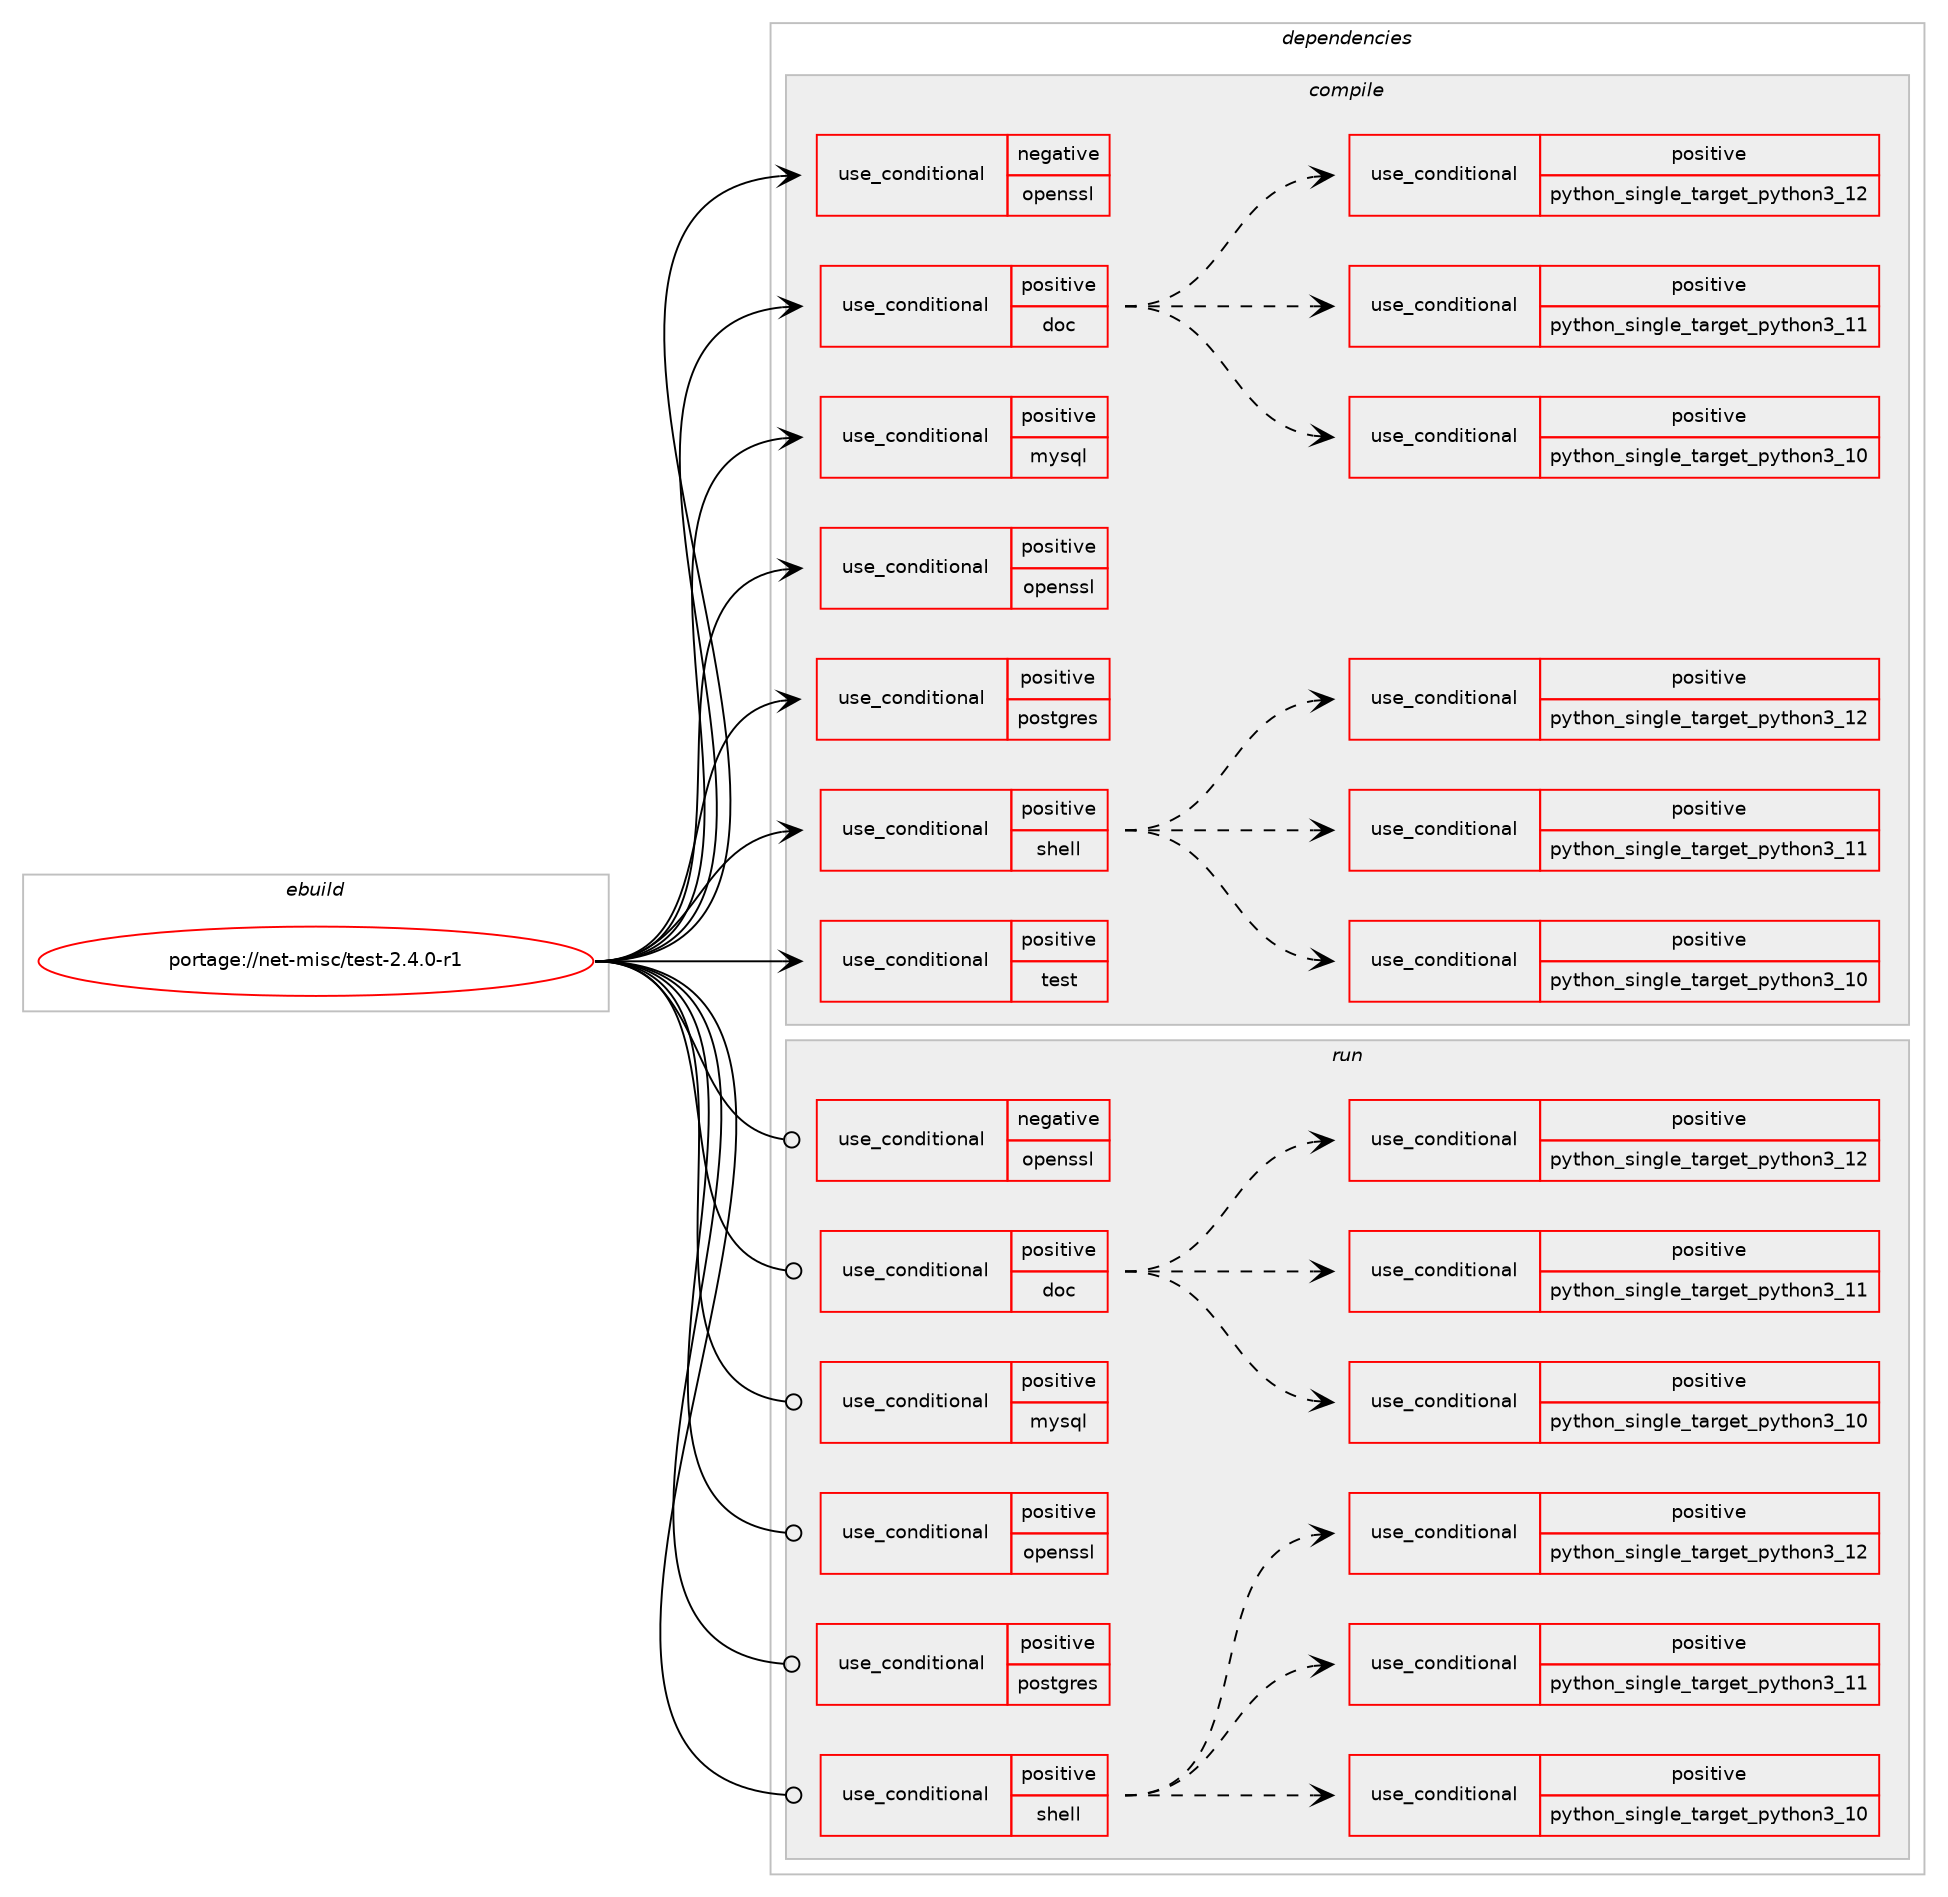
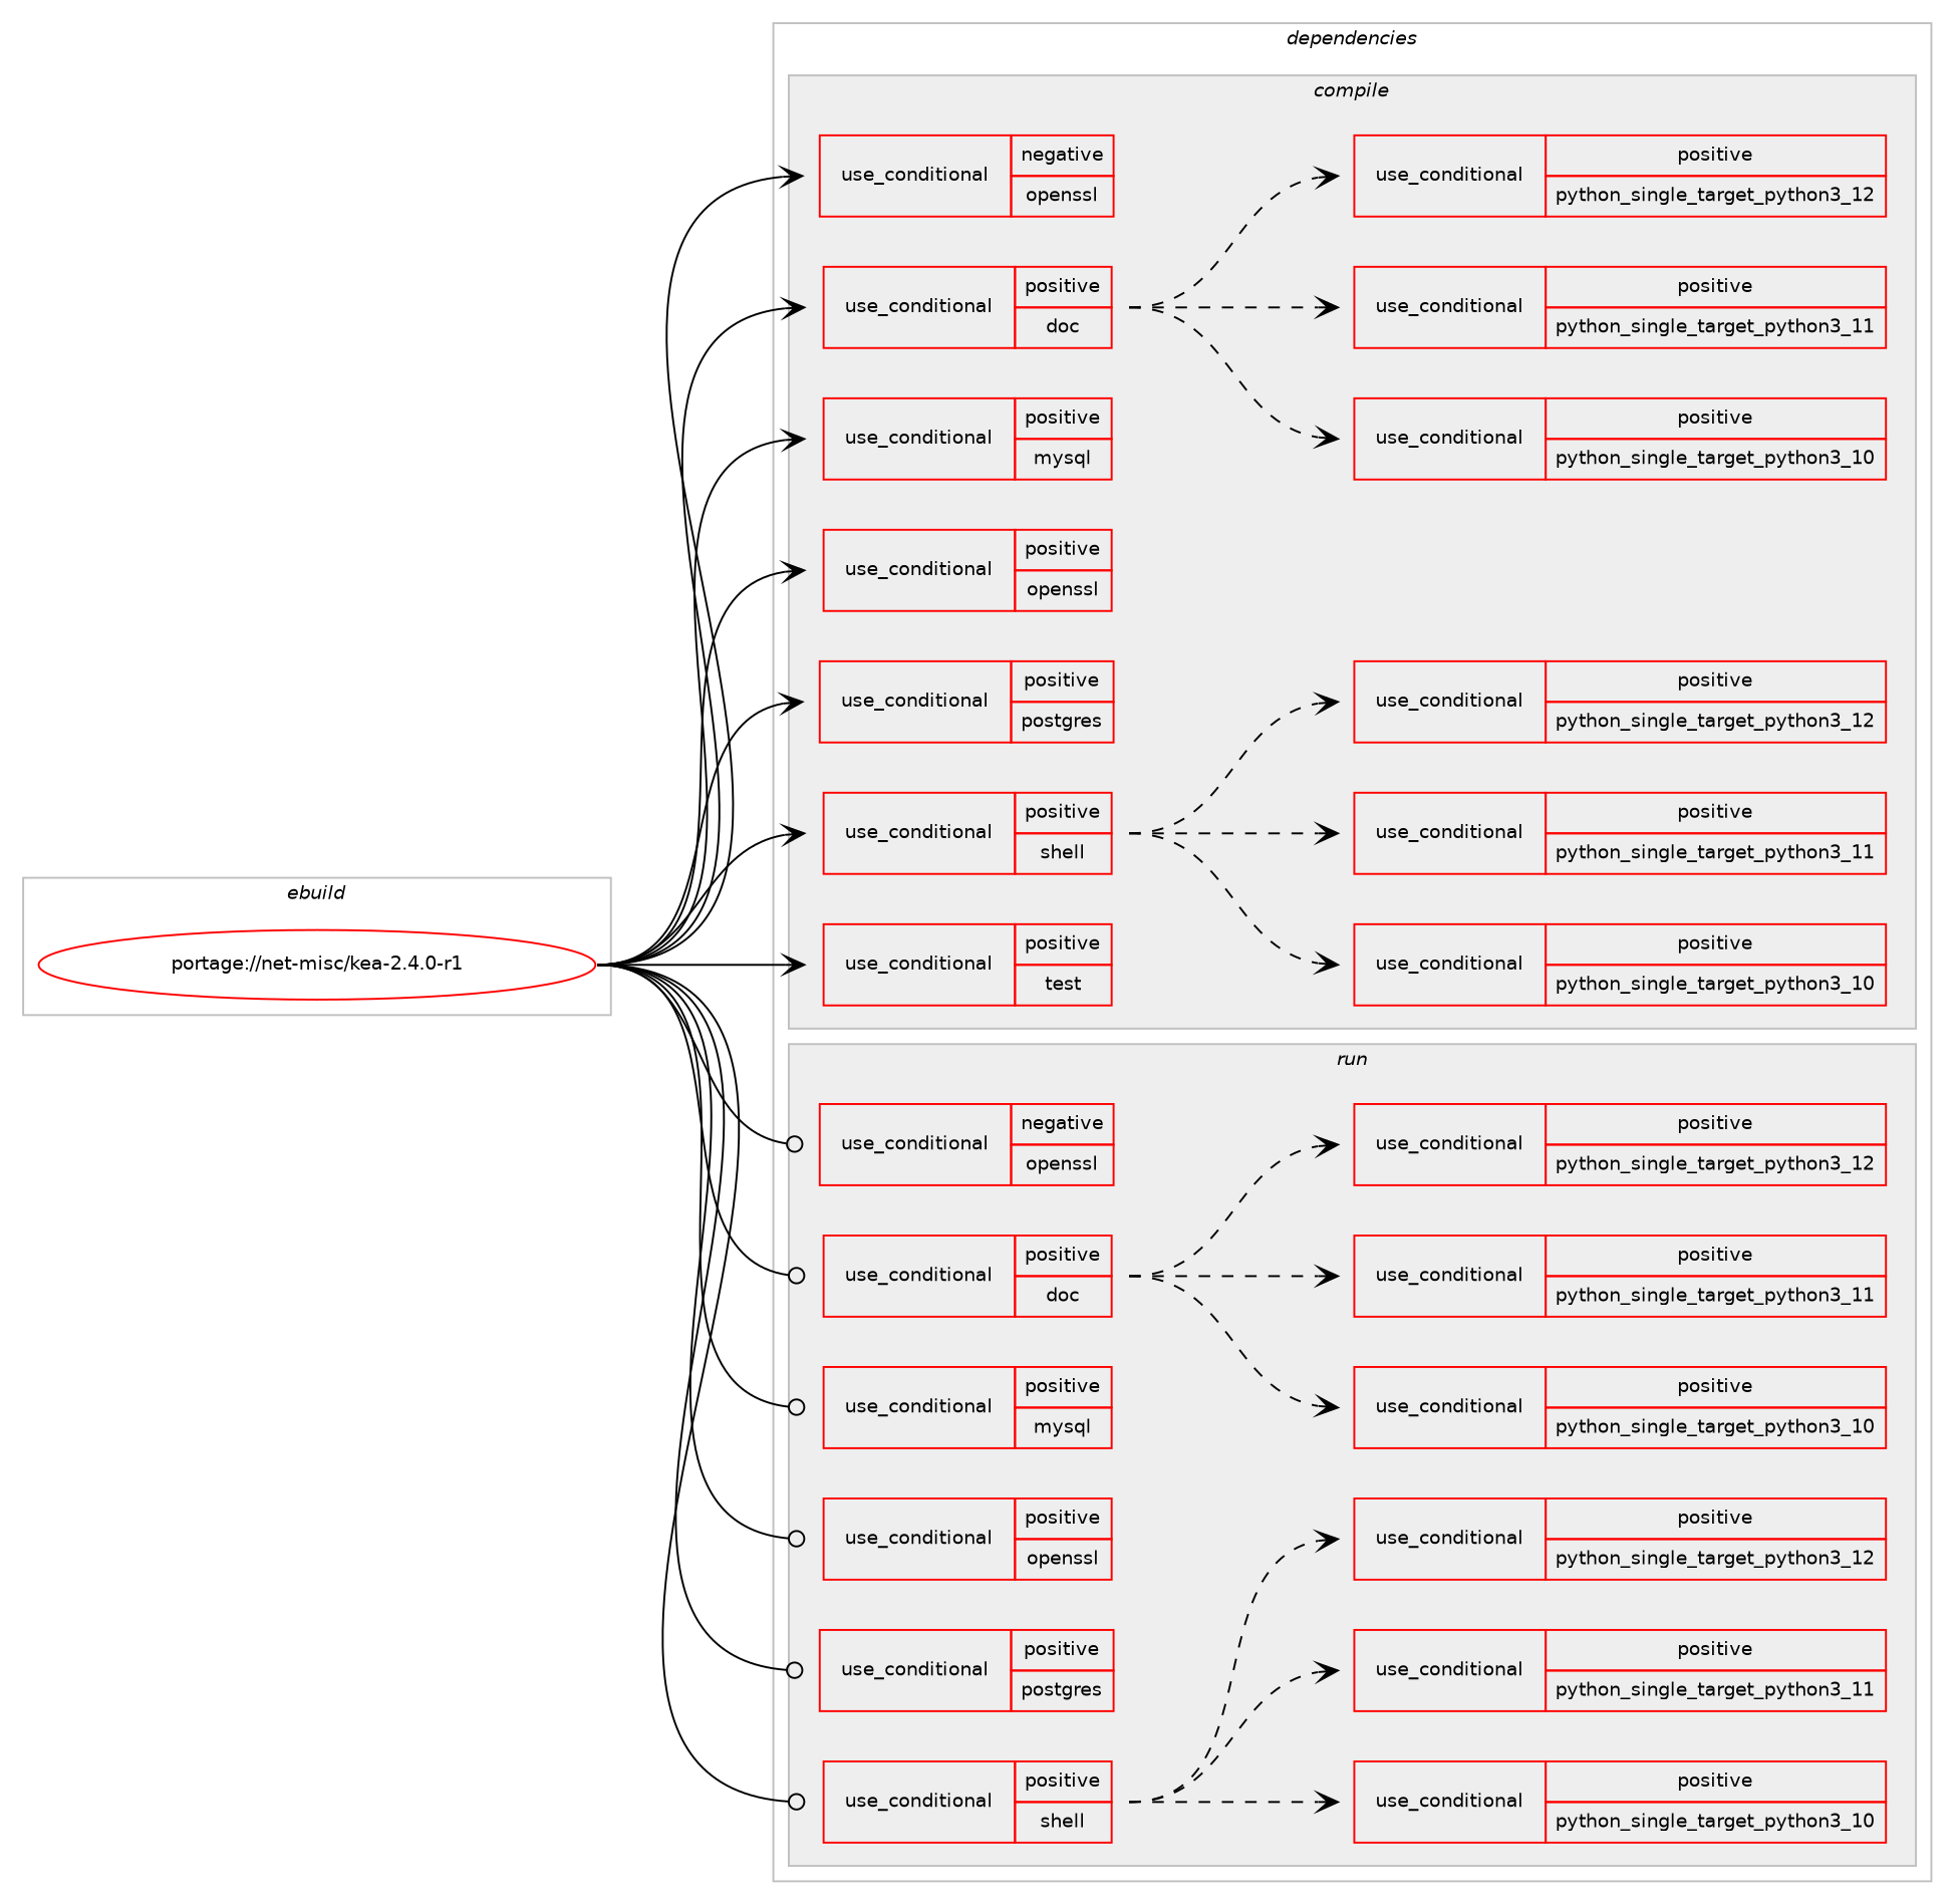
  digraph {
    compound=true
    concentrate=true
    fontname=Helvetica
    fontsize=10
    newrank=true
    rankdir=LR
    ranksep=1.5
    node [color=red fontname=Helvetica fontsize=10 shape=none]
    edge [arrowhead=vee headport=w style=solid tailport=e weight=20]
-   n1 [label="portage://net-misc/test-2.4.0-r1" width=4 shape=""]
+   n1 [label="portage://net-misc/kea-2.4.0-r1" width=4 shape=""]
    n2 [label=<<TABLE BORDER="0" CELLBORDER="1" CELLSPACING="0" CELLPADDING="4"><TR><TD ROWSPAN="3" CELLPADDING="10">use_conditional</TD></TR><TR><TD>negative</TD></TR><TR><TD>openssl</TD></TR></TABLE>>]
    n3 [label=<<TABLE BORDER="0" CELLBORDER="1" CELLSPACING="0" CELLPADDING="4"><TR><TD ROWSPAN="3" CELLPADDING="10">use_conditional</TD></TR><TR><TD>positive</TD></TR><TR><TD>python_single_target_python3_10</TD></TR></TABLE>>]
    n4 [label=<<TABLE BORDER="0" CELLBORDER="1" CELLSPACING="0" CELLPADDING="4"><TR><TD ROWSPAN="3" CELLPADDING="10">use_conditional</TD></TR><TR><TD>positive</TD></TR><TR><TD>python_single_target_python3_11</TD></TR></TABLE>>]
    n5 [label=<<TABLE BORDER="0" CELLBORDER="1" CELLSPACING="0" CELLPADDING="4"><TR><TD ROWSPAN="3" CELLPADDING="10">use_conditional</TD></TR><TR><TD>positive</TD></TR><TR><TD>python_single_target_python3_12</TD></TR></TABLE>>]
    n6 [label=<<TABLE BORDER="0" CELLBORDER="1" CELLSPACING="0" CELLPADDING="4"><TR><TD ROWSPAN="3" CELLPADDING="10">use_conditional</TD></TR><TR><TD>positive</TD></TR><TR><TD>doc</TD></TR></TABLE>>]
    n7 [label=<<TABLE BORDER="0" CELLBORDER="1" CELLSPACING="0" CELLPADDING="4"><TR><TD ROWSPAN="3" CELLPADDING="10">use_conditional</TD></TR><TR><TD>positive</TD></TR><TR><TD>mysql</TD></TR></TABLE>>]
    n8 [label=<<TABLE BORDER="0" CELLBORDER="1" CELLSPACING="0" CELLPADDING="4"><TR><TD ROWSPAN="3" CELLPADDING="10">use_conditional</TD></TR><TR><TD>positive</TD></TR><TR><TD>openssl</TD></TR></TABLE>>]
    n9 [label=<<TABLE BORDER="0" CELLBORDER="1" CELLSPACING="0" CELLPADDING="4"><TR><TD ROWSPAN="3" CELLPADDING="10">use_conditional</TD></TR><TR><TD>positive</TD></TR><TR><TD>postgres</TD></TR></TABLE>>]
    n10 [label=<<TABLE BORDER="0" CELLBORDER="1" CELLSPACING="0" CELLPADDING="4"><TR><TD ROWSPAN="3" CELLPADDING="10">use_conditional</TD></TR><TR><TD>positive</TD></TR><TR><TD>python_single_target_python3_10</TD></TR></TABLE>>]
    n11 [label=<<TABLE BORDER="0" CELLBORDER="1" CELLSPACING="0" CELLPADDING="4"><TR><TD ROWSPAN="3" CELLPADDING="10">use_conditional</TD></TR><TR><TD>positive</TD></TR><TR><TD>python_single_target_python3_11</TD></TR></TABLE>>]
    n12 [label=<<TABLE BORDER="0" CELLBORDER="1" CELLSPACING="0" CELLPADDING="4"><TR><TD ROWSPAN="3" CELLPADDING="10">use_conditional</TD></TR><TR><TD>positive</TD></TR><TR><TD>python_single_target_python3_12</TD></TR></TABLE>>]
    n13 [label=<<TABLE BORDER="0" CELLBORDER="1" CELLSPACING="0" CELLPADDING="4"><TR><TD ROWSPAN="3" CELLPADDING="10">use_conditional</TD></TR><TR><TD>positive</TD></TR><TR><TD>shell</TD></TR></TABLE>>]
    n14 [label=<<TABLE BORDER="0" CELLBORDER="1" CELLSPACING="0" CELLPADDING="4"><TR><TD ROWSPAN="3" CELLPADDING="10">use_conditional</TD></TR><TR><TD>positive</TD></TR><TR><TD>test</TD></TR></TABLE>>]
    n15 [label=<<TABLE BORDER="0" CELLBORDER="1" CELLSPACING="0" CELLPADDING="4"><TR><TD ROWSPAN="3" CELLPADDING="10">use_conditional</TD></TR><TR><TD>negative</TD></TR><TR><TD>openssl</TD></TR></TABLE>>]
    n16 [label=<<TABLE BORDER="0" CELLBORDER="1" CELLSPACING="0" CELLPADDING="4"><TR><TD ROWSPAN="3" CELLPADDING="10">use_conditional</TD></TR><TR><TD>positive</TD></TR><TR><TD>python_single_target_python3_10</TD></TR></TABLE>>]
    n17 [label=<<TABLE BORDER="0" CELLBORDER="1" CELLSPACING="0" CELLPADDING="4"><TR><TD ROWSPAN="3" CELLPADDING="10">use_conditional</TD></TR><TR><TD>positive</TD></TR><TR><TD>python_single_target_python3_11</TD></TR></TABLE>>]
    n18 [label=<<TABLE BORDER="0" CELLBORDER="1" CELLSPACING="0" CELLPADDING="4"><TR><TD ROWSPAN="3" CELLPADDING="10">use_conditional</TD></TR><TR><TD>positive</TD></TR><TR><TD>python_single_target_python3_12</TD></TR></TABLE>>]
    n19 [label=<<TABLE BORDER="0" CELLBORDER="1" CELLSPACING="0" CELLPADDING="4"><TR><TD ROWSPAN="3" CELLPADDING="10">use_conditional</TD></TR><TR><TD>positive</TD></TR><TR><TD>doc</TD></TR></TABLE>>]
    n20 [label=<<TABLE BORDER="0" CELLBORDER="1" CELLSPACING="0" CELLPADDING="4"><TR><TD ROWSPAN="3" CELLPADDING="10">use_conditional</TD></TR><TR><TD>positive</TD></TR><TR><TD>mysql</TD></TR></TABLE>>]
    n21 [label=<<TABLE BORDER="0" CELLBORDER="1" CELLSPACING="0" CELLPADDING="4"><TR><TD ROWSPAN="3" CELLPADDING="10">use_conditional</TD></TR><TR><TD>positive</TD></TR><TR><TD>openssl</TD></TR></TABLE>>]
    n22 [label=<<TABLE BORDER="0" CELLBORDER="1" CELLSPACING="0" CELLPADDING="4"><TR><TD ROWSPAN="3" CELLPADDING="10">use_conditional</TD></TR><TR><TD>positive</TD></TR><TR><TD>postgres</TD></TR></TABLE>>]
    n23 [label=<<TABLE BORDER="0" CELLBORDER="1" CELLSPACING="0" CELLPADDING="4"><TR><TD ROWSPAN="3" CELLPADDING="10">use_conditional</TD></TR><TR><TD>positive</TD></TR><TR><TD>python_single_target_python3_10</TD></TR></TABLE>>]
    n24 [label=<<TABLE BORDER="0" CELLBORDER="1" CELLSPACING="0" CELLPADDING="4"><TR><TD ROWSPAN="3" CELLPADDING="10">use_conditional</TD></TR><TR><TD>positive</TD></TR><TR><TD>python_single_target_python3_11</TD></TR></TABLE>>]
    n25 [label=<<TABLE BORDER="0" CELLBORDER="1" CELLSPACING="0" CELLPADDING="4"><TR><TD ROWSPAN="3" CELLPADDING="10">use_conditional</TD></TR><TR><TD>positive</TD></TR><TR><TD>python_single_target_python3_12</TD></TR></TABLE>>]
    n26 [label=<<TABLE BORDER="0" CELLBORDER="1" CELLSPACING="0" CELLPADDING="4"><TR><TD ROWSPAN="3" CELLPADDING="10">use_conditional</TD></TR><TR><TD>positive</TD></TR><TR><TD>shell</TD></TR></TABLE>>]
    subgraph cluster_1 {
      color=gray
      label=<<i>ebuild</i>>
      rank=same
      n1
    }
    subgraph cluster_2 {
      color=gray
      label=<<i>dependencies</i>>
      subgraph cluster_3 {
        color=gray
        fillcolor="#eeeeee"
        label=<<i>compile</i>>
        style=filled
        subgraph sub_4 {
          color=gray
          fillcolor="#eeeeee"
          label=<<i>compile</i>>
          style=filled
          n2
        }
        subgraph sub_5 {
          color=gray
          fillcolor="#eeeeee"
          label=<<i>compile</i>>
          style=filled
          n6
          subgraph sub_6 {
            color=gray
            fillcolor="#eeeeee"
            label=<<i>compile</i>>
            style=filled
            n3
          }
          subgraph sub_7 {
            color=gray
            fillcolor="#eeeeee"
            label=<<i>compile</i>>
            style=filled
            n4
          }
          subgraph sub_8 {
            color=gray
            fillcolor="#eeeeee"
            label=<<i>compile</i>>
            style=filled
            n5
          }
        }
        subgraph sub_9 {
          color=gray
          fillcolor="#eeeeee"
          label=<<i>compile</i>>
          style=filled
          n7
        }
        subgraph sub_10 {
          color=gray
          fillcolor="#eeeeee"
          label=<<i>compile</i>>
          style=filled
          n8
        }
        subgraph sub_11 {
          color=gray
          fillcolor="#eeeeee"
          label=<<i>compile</i>>
          style=filled
          n9
        }
        subgraph sub_12 {
          color=gray
          fillcolor="#eeeeee"
          label=<<i>compile</i>>
          style=filled
          n13
          subgraph sub_13 {
            color=gray
            fillcolor="#eeeeee"
            label=<<i>compile</i>>
            style=filled
            n10
          }
          subgraph sub_14 {
            color=gray
            fillcolor="#eeeeee"
            label=<<i>compile</i>>
            style=filled
            n11
          }
          subgraph sub_15 {
            color=gray
            fillcolor="#eeeeee"
            label=<<i>compile</i>>
            style=filled
            n12
          }
        }
        subgraph sub_16 {
          color=gray
          fillcolor="#eeeeee"
          label=<<i>compile</i>>
          style=filled
          n14
        }
      }
      subgraph cluster_17 {
        color=gray
        fillcolor="#eeeeee"
        label=<<i>compile and run</i>>
        style=filled
      }
      subgraph cluster_18 {
        color=gray
        fillcolor="#eeeeee"
        label=<<i>run</i>>
        style=filled
        subgraph sub_19 {
          color=gray
          fillcolor="#eeeeee"
          label=<<i>run</i>>
          style=filled
          n15
        }
        subgraph sub_20 {
          color=gray
          fillcolor="#eeeeee"
          label=<<i>run</i>>
          style=filled
          n19
          subgraph sub_21 {
            color=gray
            fillcolor="#eeeeee"
            label=<<i>run</i>>
            style=filled
            n16
          }
          subgraph sub_22 {
            color=gray
            fillcolor="#eeeeee"
            label=<<i>run</i>>
            style=filled
            n17
          }
          subgraph sub_23 {
            color=gray
            fillcolor="#eeeeee"
            label=<<i>run</i>>
            style=filled
            n18
          }
        }
        subgraph sub_24 {
          color=gray
          fillcolor="#eeeeee"
          label=<<i>run</i>>
          style=filled
          n20
        }
        subgraph sub_25 {
          color=gray
          fillcolor="#eeeeee"
          label=<<i>run</i>>
          style=filled
          n21
        }
        subgraph sub_26 {
          color=gray
          fillcolor="#eeeeee"
          label=<<i>run</i>>
          style=filled
          n22
        }
        subgraph sub_27 {
          color=gray
          fillcolor="#eeeeee"
          label=<<i>run</i>>
          style=filled
          n26
          subgraph sub_28 {
            color=gray
            fillcolor="#eeeeee"
            label=<<i>run</i>>
            style=filled
            n23
          }
          subgraph sub_29 {
            color=gray
            fillcolor="#eeeeee"
            label=<<i>run</i>>
            style=filled
            n24
          }
          subgraph sub_30 {
            color=gray
            fillcolor="#eeeeee"
            label=<<i>run</i>>
            style=filled
            n25
          }
        }
      }
    }
    subgraph cluster_31 {
      color=gray
      label=<<i>candidates</i>>
      rank=same
    }
    n1 -> n2
    n1 -> n6
    n1 -> n7
    n1 -> n8
    n1 -> n9
    n1 -> n13
    n1 -> n14
    n1 -> n15 [arrowhead=odot]
    n1 -> n19 [arrowhead=odot]
    n1 -> n20 [arrowhead=odot]
    n1 -> n21 [arrowhead=odot]
    n1 -> n22 [arrowhead=odot]
    n1 -> n26 [arrowhead=odot]
    n6 -> n3 [style=dashed]
    n6 -> n4 [style=dashed]
    n6 -> n5 [style=dashed]
    n13 -> n10 [style=dashed]
    n13 -> n11 [style=dashed]
    n13 -> n12 [style=dashed]
    n19 -> n16 [style=dashed]
    n19 -> n17 [style=dashed]
    n19 -> n18 [style=dashed]
    n26 -> n23 [style=dashed]
    n26 -> n24 [style=dashed]
    n26 -> n25 [style=dashed]
  }
